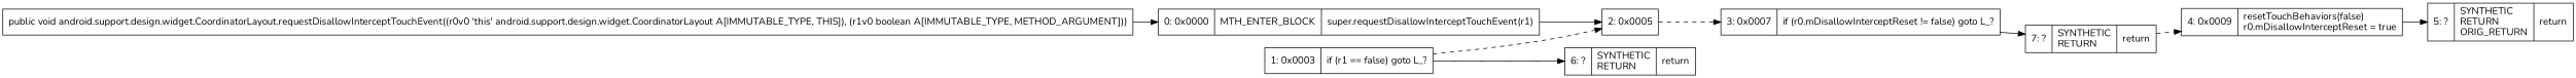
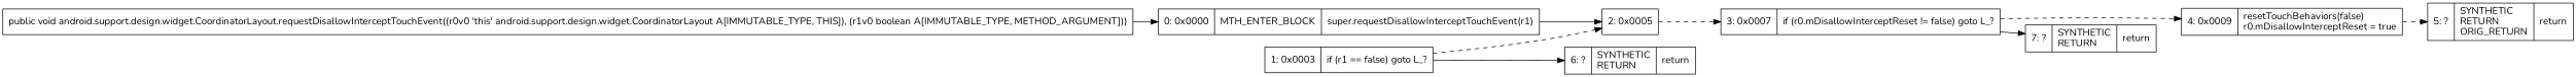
  digraph {
    fontname=Nunito
    rankdir=LR
    node [fontname=Nunito shape=record]
    edge [fontname=Nunito]
    n1 [label="{0\:\ 0x0000|MTH_ENTER_BLOCK\l|super.requestDisallowInterceptTouchEvent(r1)\l}"]
    n2 [label="{2\:\ 0x0005}"]
    n3 [label="{1\:\ 0x0003|if (r1 == false) goto L_?\l}"]
    n4 [label="{6\:\ ?|SYNTHETIC\lRETURN\l|return\l}"]
    n5 [label="{3\:\ 0x0007|if (r0.mDisallowInterceptReset != false) goto L_?\l}"]
    n6 [label="{4\:\ 0x0009|resetTouchBehaviors(false)\lr0.mDisallowInterceptReset = true\l}"]
    n7 [label="{7\:\ ?|SYNTHETIC\lRETURN\l|return\l}"]
    n8 [label="{5\:\ ?|SYNTHETIC\lRETURN\lORIG_RETURN\l|return\l}"]
    n9 [label="{public void android.support.design.widget.CoordinatorLayout.requestDisallowInterceptTouchEvent((r0v0 'this' android.support.design.widget.CoordinatorLayout A[IMMUTABLE_TYPE, THIS]), (r1v0 boolean A[IMMUTABLE_TYPE, METHOD_ARGUMENT])) }"]
    n1 -> n2
    n2 -> n5 [style=dashed]
    n3 -> n2 [style=dashed]
    n3 -> n4
-   n7 -> n6 [style=dashed]
+   n5 -> n6 [style=dashed]
    n5 -> n7
-   n6 -> n8
+   n6 -> n8 [style=dashed]
    n9 -> n1
  }
